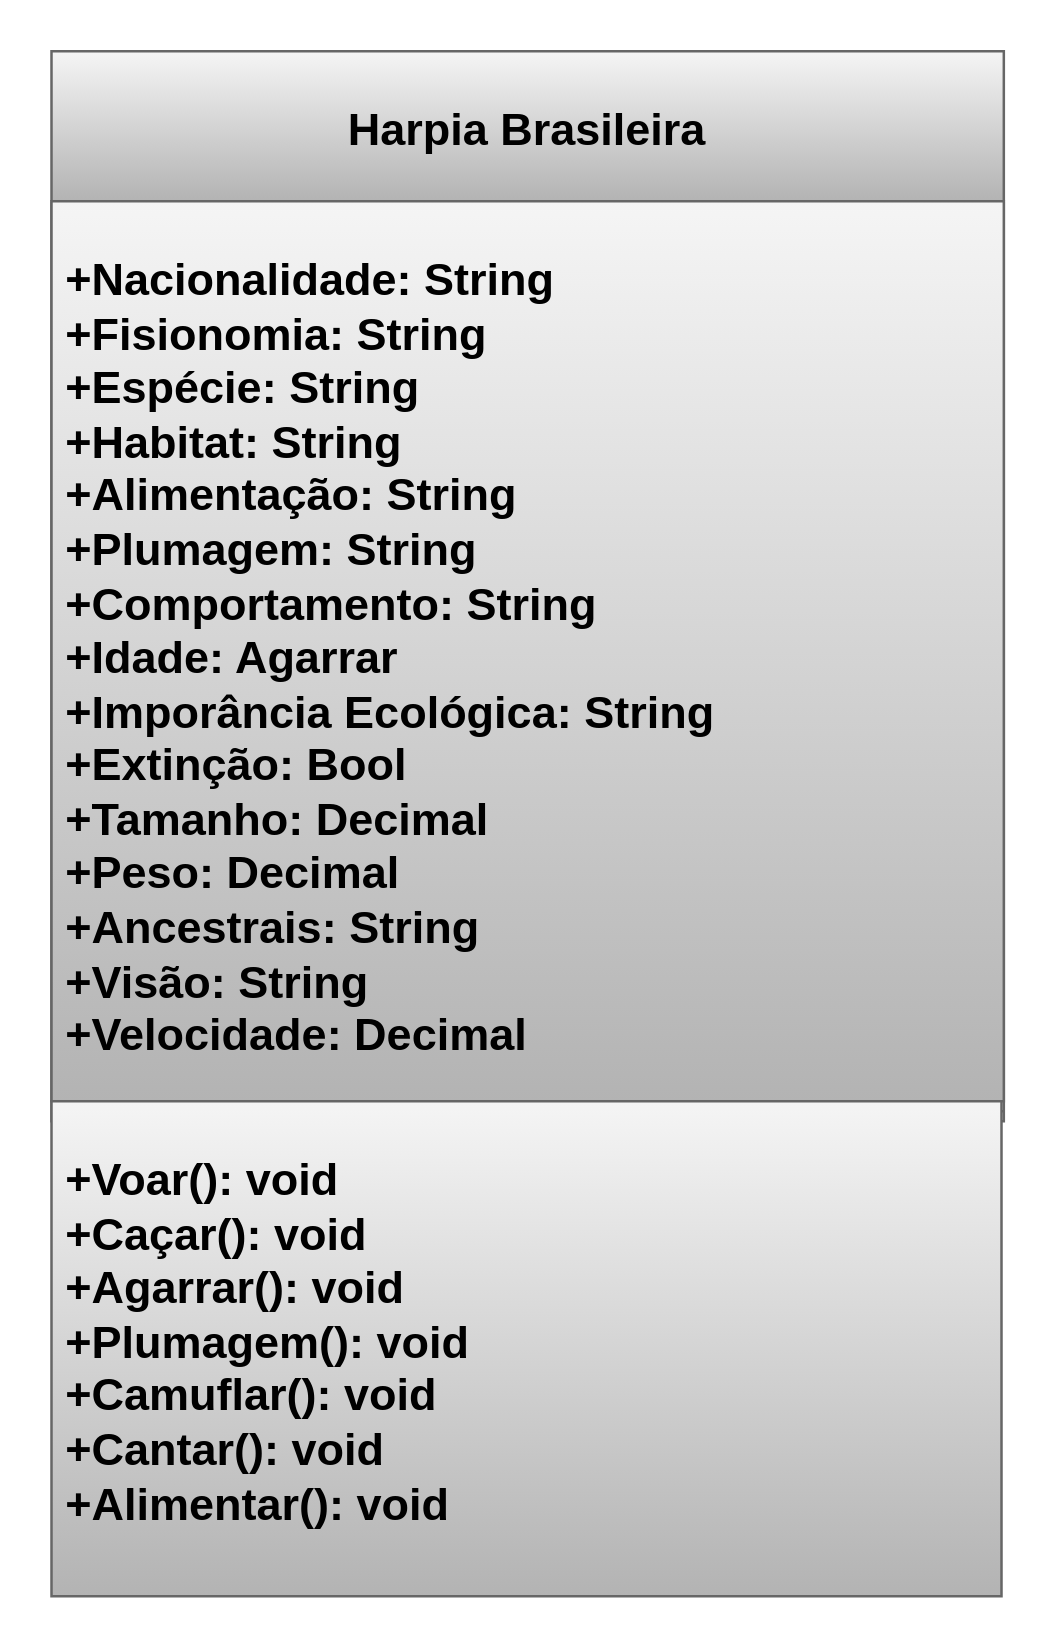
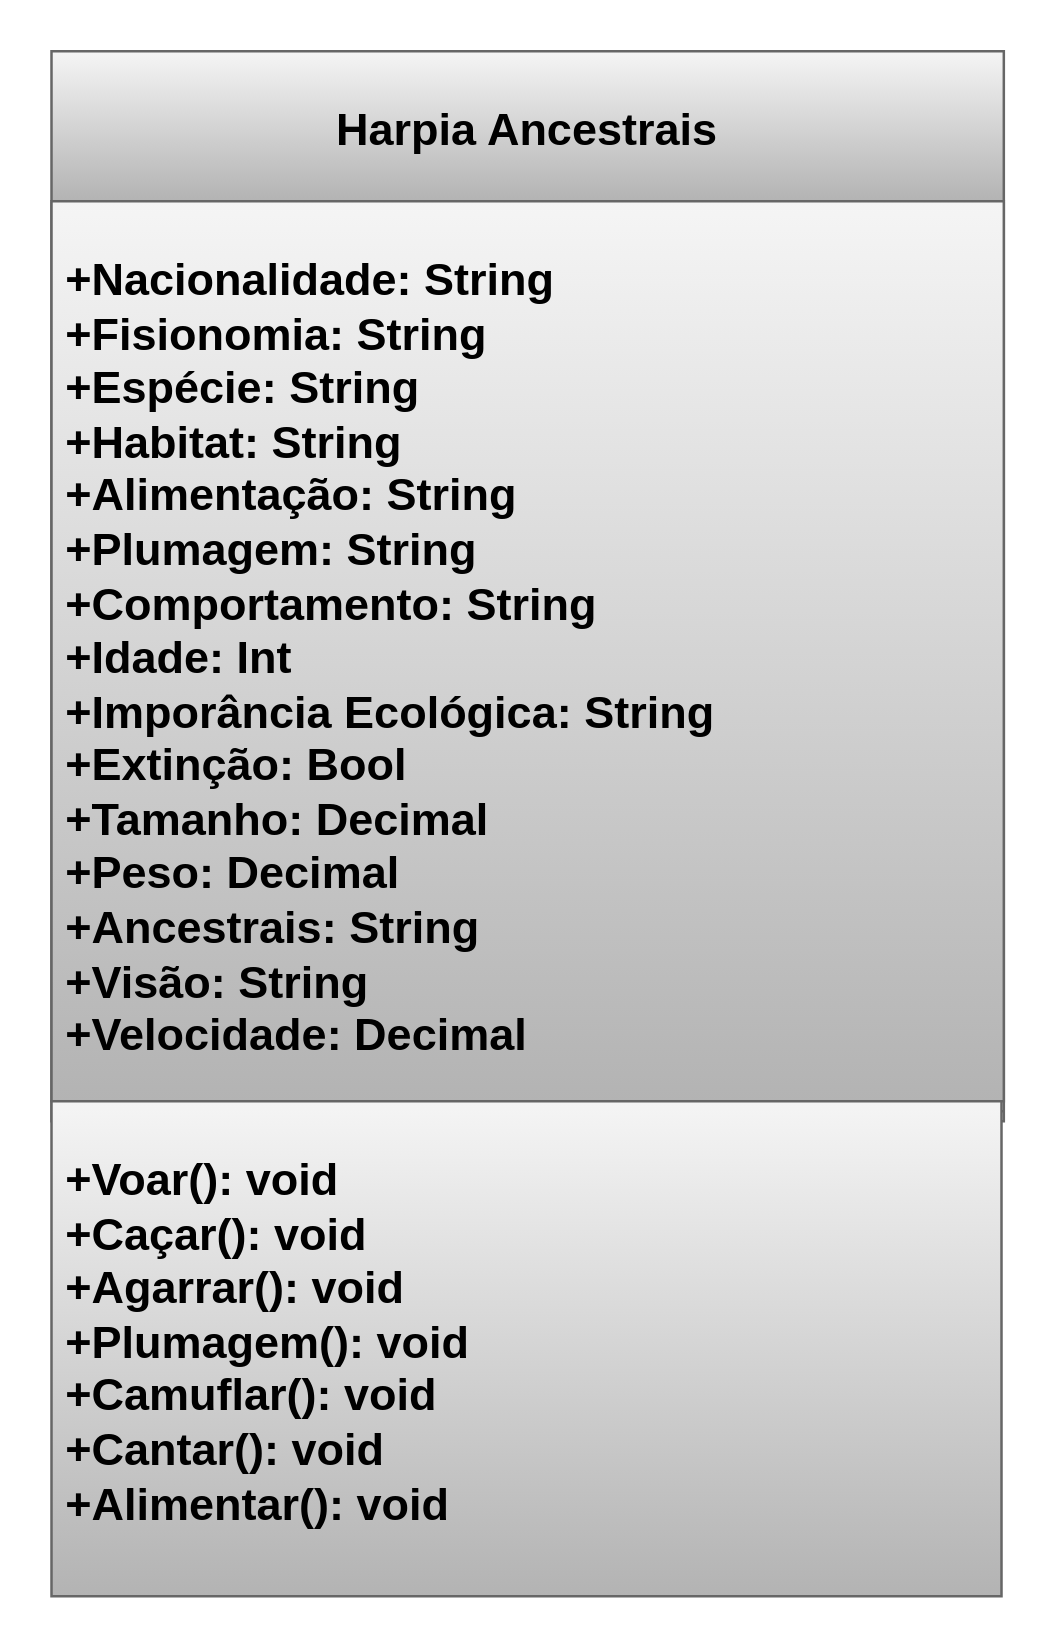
  <mxCell id="0" />
  <mxCell id="1" parent="0" />
- <mxCell id="2" value="&lt;h2&gt;Harpia Brasileira&lt;/h2&gt;" style="swimlane;fontStyle=1;align=center;verticalAlign=top;childLayout=stackLayout;horizontal=1;startSize=60;horizontalStack=0;resizeParent=1;resizeParentMax=0;resizeLast=0;collapsible=1;marginBottom=0;whiteSpace=wrap;html=1;fillColor=#f5f5f5;gradientColor=#b3b3b3;strokeColor=#666666;" vertex="1" parent="1"><mxGeometry x="20" y="20" width="380.93" height="428" as="geometry" /></mxCell>
- <mxCell id="3" value="&lt;h2&gt;+Nacionalidade: String&lt;br&gt;+Fisionomia: String&lt;br&gt;+Espécie: String&lt;br&gt;+Habitat: String&lt;br&gt;+Alimentação: String&lt;br&gt;+Plumagem: String&lt;br&gt;+Comportamento: String&lt;br&gt;+Idade: Agarrar&lt;br&gt;+Imporância Ecológica: String&lt;br&gt;+Extinção: Bool&lt;br&gt;+Tamanho: Decimal&lt;br&gt;+Peso: Decimal&lt;br&gt;+Ancestrais: String&lt;br&gt;+Visão: String&lt;br&gt;+Velocidade: Decimal&lt;/h2&gt;" style="text;strokeColor=#666666;fillColor=#f5f5f5;align=left;verticalAlign=top;spacingLeft=4;spacingRight=4;overflow=hidden;rotatable=0;points=[[0,0.5],[1,0.5]];portConstraint=eastwest;whiteSpace=wrap;html=1;gradientColor=#b3b3b3;" vertex="1" parent="2"><mxGeometry y="60" width="380.93" height="360" as="geometry" /></mxCell>
+ <mxCell id="2" value="&lt;h2&gt;Harpia Ancestrais&lt;/h2&gt;" style="swimlane;fontStyle=1;align=center;verticalAlign=top;childLayout=stackLayout;horizontal=1;startSize=60;horizontalStack=0;resizeParent=1;resizeParentMax=0;resizeLast=0;collapsible=1;marginBottom=0;whiteSpace=wrap;html=1;fillColor=#f5f5f5;gradientColor=#b3b3b3;strokeColor=#666666;" vertex="1" parent="1"><mxGeometry x="20" y="20" width="380.93" height="428" as="geometry" /></mxCell>
+ <mxCell id="3" value="&lt;h2&gt;+Nacionalidade: String&lt;br&gt;+Fisionomia: String&lt;br&gt;+Espécie: String&lt;br&gt;+Habitat: String&lt;br&gt;+Alimentação: String&lt;br&gt;+Plumagem: String&lt;br&gt;+Comportamento: String&lt;br&gt;+Idade: Int&lt;br&gt;+Imporância Ecológica: String&lt;br&gt;+Extinção: Bool&lt;br&gt;+Tamanho: Decimal&lt;br&gt;+Peso: Decimal&lt;br&gt;+Ancestrais: String&lt;br&gt;+Visão: String&lt;br&gt;+Velocidade: Decimal&lt;/h2&gt;" style="text;strokeColor=#666666;fillColor=#f5f5f5;align=left;verticalAlign=top;spacingLeft=4;spacingRight=4;overflow=hidden;rotatable=0;points=[[0,0.5],[1,0.5]];portConstraint=eastwest;whiteSpace=wrap;html=1;gradientColor=#b3b3b3;" vertex="1" parent="2"><mxGeometry y="60" width="380.93" height="360" as="geometry" /></mxCell>
  <mxCell id="4" value="" style="line;strokeWidth=1;fillColor=none;align=left;verticalAlign=middle;spacingTop=-1;spacingLeft=3;spacingRight=3;rotatable=0;labelPosition=right;points=[];portConstraint=eastwest;strokeColor=inherit;" vertex="1" parent="2"><mxGeometry y="420" width="380.93" height="8" as="geometry" /></mxCell>
  <mxCell id="5" value="&lt;h2&gt;+Voar(): void&lt;br&gt;+Caçar(): void&lt;br&gt;+Agarrar(): void&lt;br&gt;+Plumagem(): void&lt;br&gt;+Camuflar(): void&lt;br&gt;+Cantar(): void&lt;br&gt;+Alimentar(): void&lt;/h2&gt;" style="text;align=left;verticalAlign=top;spacingLeft=4;spacingRight=4;overflow=hidden;rotatable=0;points=[[0,0.5],[1,0.5]];portConstraint=eastwest;whiteSpace=wrap;html=1;strokeWidth=1;fillColor=#f5f5f5;gradientColor=#b3b3b3;strokeColor=#666666;" vertex="1" parent="1"><mxGeometry x="20" y="440" width="380" height="198" as="geometry" /></mxCell>
